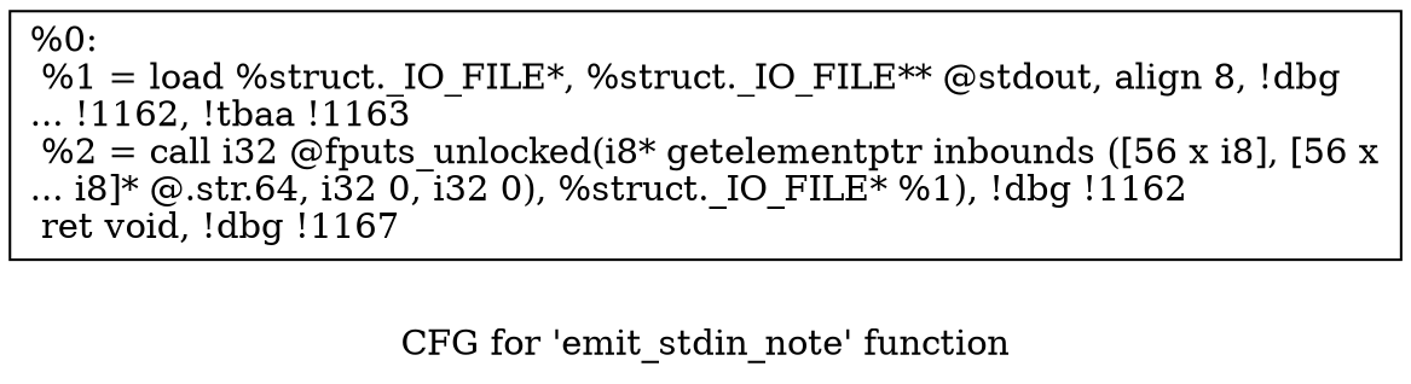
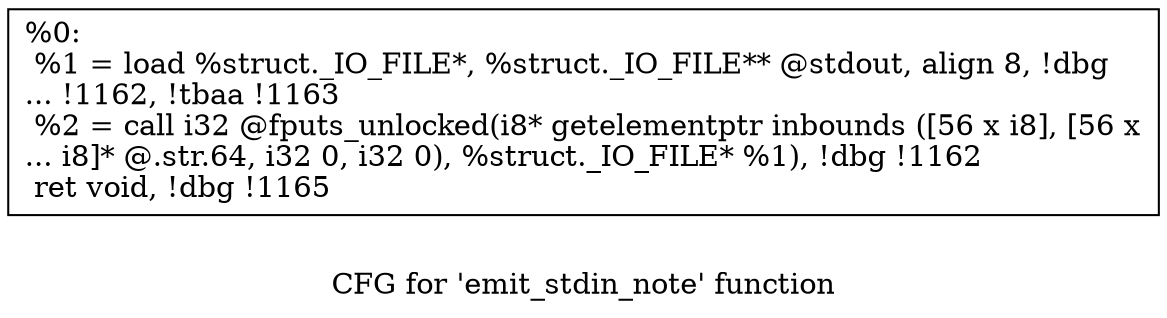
  digraph {
    label="CFG for 'emit_stdin_note' function"
-   n1 [label="{%0:\l  %1 = load %struct._IO_FILE*, %struct._IO_FILE** @stdout, align 8, !dbg\l... !1162, !tbaa !1163\l  %2 = call i32 @fputs_unlocked(i8* getelementptr inbounds ([56 x i8], [56 x\l... i8]* @.str.64, i32 0, i32 0), %struct._IO_FILE* %1), !dbg !1162\l  ret void, !dbg !1167\l}" shape=record]
+   n1 [label="{%0:\l  %1 = load %struct._IO_FILE*, %struct._IO_FILE** @stdout, align 8, !dbg\l... !1162, !tbaa !1163\l  %2 = call i32 @fputs_unlocked(i8* getelementptr inbounds ([56 x i8], [56 x\l... i8]* @.str.64, i32 0, i32 0), %struct._IO_FILE* %1), !dbg !1162\l  ret void, !dbg !1165\l}" shape=record]
  }
